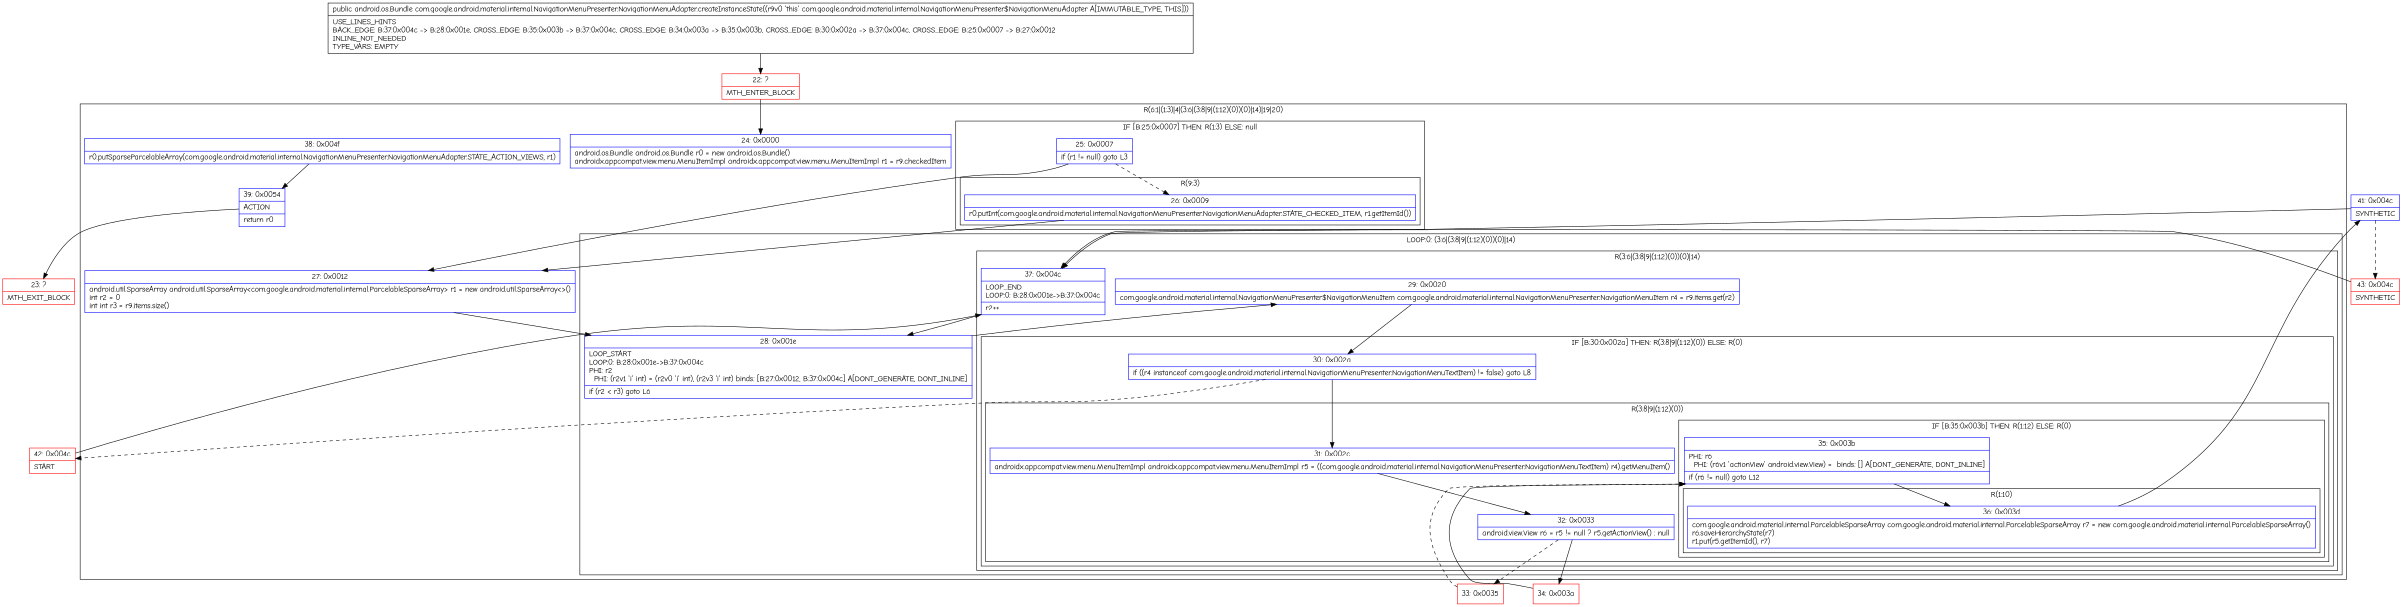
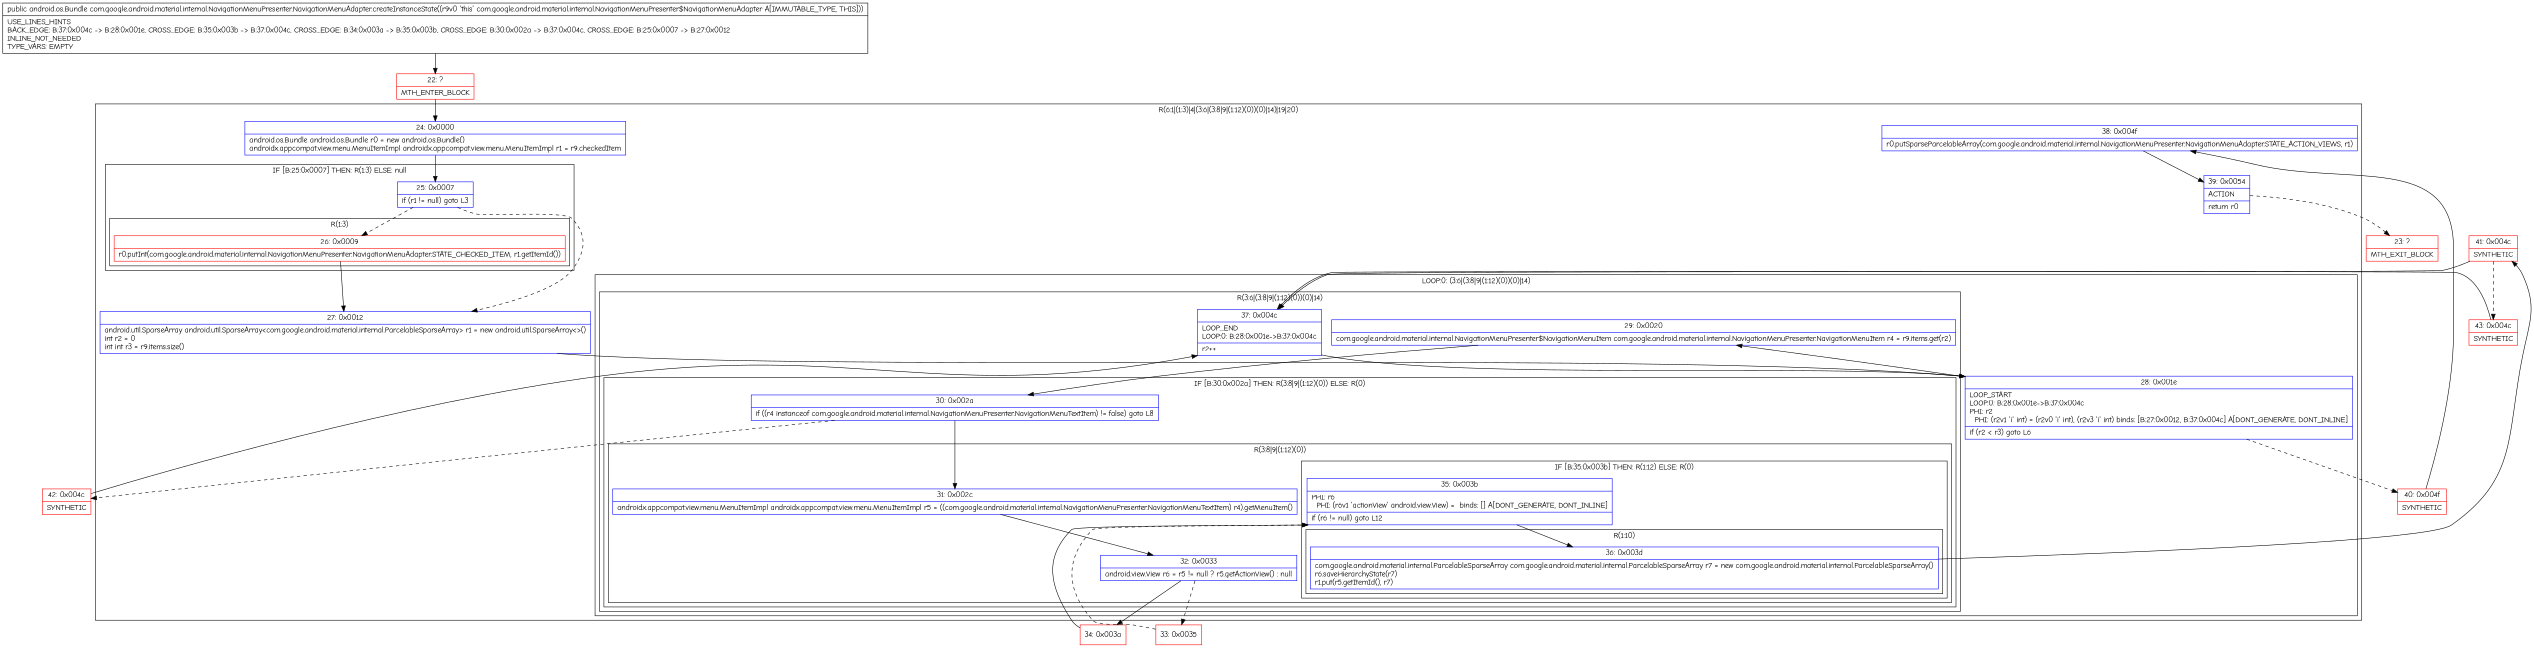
  digraph {
    fontname="Comic Neue"
    node [color=blue fontname="Comic Neue" shape=record]
    edge [fontname="Comic Neue"]
-   n1 [label="{26\:\ 0x0009|r0.putInt(com.google.android.material.internal.NavigationMenuPresenter.NavigationMenuAdapter.STATE_CHECKED_ITEM, r1.getItemId())\l}"]
+   n1 [color=red label="{26\:\ 0x0009|r0.putInt(com.google.android.material.internal.NavigationMenuPresenter.NavigationMenuAdapter.STATE_CHECKED_ITEM, r1.getItemId())\l}"]
    n2 [label="{25\:\ 0x0007|if (r1 != null) goto L3\l}"]
    n3 [label="{36\:\ 0x003d|com.google.android.material.internal.ParcelableSparseArray com.google.android.material.internal.ParcelableSparseArray r7 = new com.google.android.material.internal.ParcelableSparseArray()\lr6.saveHierarchyState(r7)\lr1.put(r5.getItemId(), r7)\l}"]
    n4 [label="{35\:\ 0x003b|PHI: r6 \l  PHI: (r6v1 'actionView' android.view.View) =  binds: [] A[DONT_GENERATE, DONT_INLINE]\l|if (r6 != null) goto L12\l}"]
    n5 [label="{31\:\ 0x002c|androidx.appcompat.view.menu.MenuItemImpl androidx.appcompat.view.menu.MenuItemImpl r5 = ((com.google.android.material.internal.NavigationMenuPresenter.NavigationMenuTextItem) r4).getMenuItem()\l}"]
    n6 [label="{32\:\ 0x0033|android.view.View r6 = r5 != null ? r5.getActionView() : null\l}"]
    n7 [label="{30\:\ 0x002a|if ((r4 instanceof com.google.android.material.internal.NavigationMenuPresenter.NavigationMenuTextItem) != false) goto L8\l}"]
    n8 [label="{29\:\ 0x0020|com.google.android.material.internal.NavigationMenuPresenter$NavigationMenuItem com.google.android.material.internal.NavigationMenuPresenter.NavigationMenuItem r4 = r9.items.get(r2)\l}"]
    n9 [label="{37\:\ 0x004c|LOOP_END\lLOOP:0: B:28:0x001e\-\>B:37:0x004c\l|r2++\l}"]
    n10 [label="{28\:\ 0x001e|LOOP_START\lLOOP:0: B:28:0x001e\-\>B:37:0x004c\lPHI: r2 \l  PHI: (r2v1 'i' int) = (r2v0 'i' int), (r2v3 'i' int) binds: [B:27:0x0012, B:37:0x004c] A[DONT_GENERATE, DONT_INLINE]\l|if (r2 \< r3) goto L6\l}"]
    n11 [label="{24\:\ 0x0000|android.os.Bundle android.os.Bundle r0 = new android.os.Bundle()\landroidx.appcompat.view.menu.MenuItemImpl androidx.appcompat.view.menu.MenuItemImpl r1 = r9.checkedItem\l}"]
    n12 [label="{27\:\ 0x0012|android.util.SparseArray android.util.SparseArray\<com.google.android.material.internal.ParcelableSparseArray\> r1 = new android.util.SparseArray\<\>()\lint r2 = 0\lint int r3 = r9.items.size()\l}"]
    n13 [label="{38\:\ 0x004f|r0.putSparseParcelableArray(com.google.android.material.internal.NavigationMenuPresenter.NavigationMenuAdapter.STATE_ACTION_VIEWS, r1)\l}"]
    n14 [label="{39\:\ 0x0054|ACTION\l|return r0\l}"]
-   n15 [label="{41\:\ 0x004c|SYNTHETIC\l}"]
+   n15 [color=red label="{41\:\ 0x004c|SYNTHETIC\l}"]
    n16 [color=red label="{33\:\ 0x0035}"]
    n17 [color=red label="{34\:\ 0x003a}"]
-   n18 [color=red label="{42\:\ 0x004c|START\l}"]
+   n18 [color=red label="{42\:\ 0x004c|SYNTHETIC\l}"]
+   n19 [color=red label="{40\:\ 0x004f|SYNTHETIC\l}"]
    n20 [color=red label="{23\:\ ?|MTH_EXIT_BLOCK\l}"]
    n21 [color=red label="{43\:\ 0x004c|SYNTHETIC\l}"]
    n22 [color=red label="{22\:\ ?|MTH_ENTER_BLOCK\l}"]
    n23 [label="{public android.os.Bundle com.google.android.material.internal.NavigationMenuPresenter.NavigationMenuAdapter.createInstanceState((r9v0 'this' com.google.android.material.internal.NavigationMenuPresenter$NavigationMenuAdapter A[IMMUTABLE_TYPE, THIS]))  | USE_LINES_HINTS\lBACK_EDGE: B:37:0x004c \-\> B:28:0x001e, CROSS_EDGE: B:35:0x003b \-\> B:37:0x004c, CROSS_EDGE: B:34:0x003a \-\> B:35:0x003b, CROSS_EDGE: B:30:0x002a \-\> B:37:0x004c, CROSS_EDGE: B:25:0x0007 \-\> B:27:0x0012\lINLINE_NOT_NEEDED\lTYPE_VARS: EMPTY\l}" color=""]
    subgraph cluster_1 {
      label="R(6:1|(1:3)|4|(3:6|(3:8|9|(1:12)(0))(0)|14)|19|20)"
      n11
      n12
      n13
      n14
      subgraph cluster_2 {
        label="IF [B:25:0x0007] THEN: R(1:3) ELSE: null"
        n2
        subgraph cluster_3 {
-         label="R(9:3)"
+         label="R(1:3)"
          n1
        }
      }
      subgraph cluster_4 {
        label="LOOP:0: (3:6|(3:8|9|(1:12)(0))(0)|14)"
        n10
        subgraph cluster_5 {
          label="R(3:6|(3:8|9|(1:12)(0))(0)|14)"
          n8
          n9
          subgraph cluster_6 {
            label="IF [B:30:0x002a] THEN: R(3:8|9|(1:12)(0)) ELSE: R(0)"
            n7
            subgraph cluster_7 {
              label="R(3:8|9|(1:12)(0))"
              n5
              n6
              subgraph cluster_8 {
                label="IF [B:35:0x003b] THEN: R(1:12) ELSE: R(0)"
                n4
                subgraph cluster_9 {
                  label="R(1:10)"
                  n3
                }
                subgraph cluster_10 {
                  label="R(0)"
                }
              }
            }
            subgraph cluster_11 {
              label="R(0)"
            }
          }
        }
      }
    }
    n1 -> n12
    n2 -> n1 [style=dashed]
-   n2 -> n12 [style=solid]
+   n2 -> n12 [style=dashed]
    n3 -> n15
    n4 -> n3
    n5 -> n6
    n6 -> n16 [style=dashed]
    n6 -> n17
    n7 -> n5
    n7 -> n18 [style=dashed]
    n8 -> n7
    n9 -> n10
    n10 -> n8
+   n10 -> n19 [style=dashed]
+   n11 -> n2
    n12 -> n10
    n13 -> n14
-   n14 -> n20
+   n14 -> n20 [style=dashed]
    n15 -> n9
    n15 -> n21 [style=dashed]
    n16 -> n4 [style=dashed]
    n17 -> n4
    n18 -> n9
+   n19 -> n13
    n21 -> n9
    n22 -> n11
    n23 -> n22
  }
